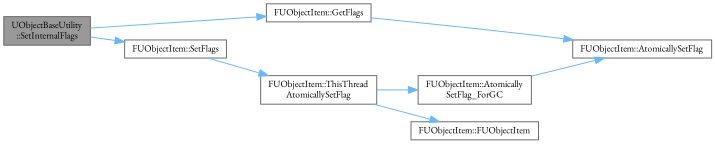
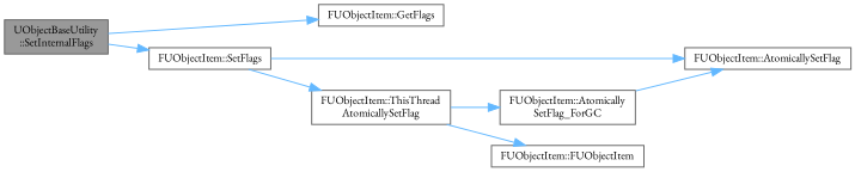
  digraph {
    fontname="EB Garamond"
    rankdir=LR
    node [color=grey40 fillcolor=white fontname="EB Garamond" fontsize=10 shape=box style=filled]
    edge [color=steelblue1 fontname="EB Garamond" fontsize=10 labelfontname=Helvetica labelfontsize=10 style=solid]
    n1 [color=gray40 fillcolor=grey60 fontcolor=black height=0.2 label="UObjectBaseUtility\l::SetInternalFlags" width=0.4]
    n2 [height=0.2 label="FUObjectItem::GetFlags" width=0.4]
    n3 [height=0.2 label="FUObjectItem::SetFlags" width=0.4]
    n4 [height=0.2 label="FUObjectItem::AtomicallySetFlag" width=0.4]
    n5 [height=0.2 label="FUObjectItem::ThisThread\lAtomicallySetFlag" width=0.4]
    n6 [height=0.2 label="FUObjectItem::Atomically\lSetFlag_ForGC" width=0.4]
    n7 [height=0.2 label="FUObjectItem::FUObjectItem" width=0.4]
    n1 -> n2
    n1 -> n3
-   n2 -> n4
+   n3 -> n4
    n3 -> n5
    n5 -> n6
    n5 -> n7
    n6 -> n4
  }
